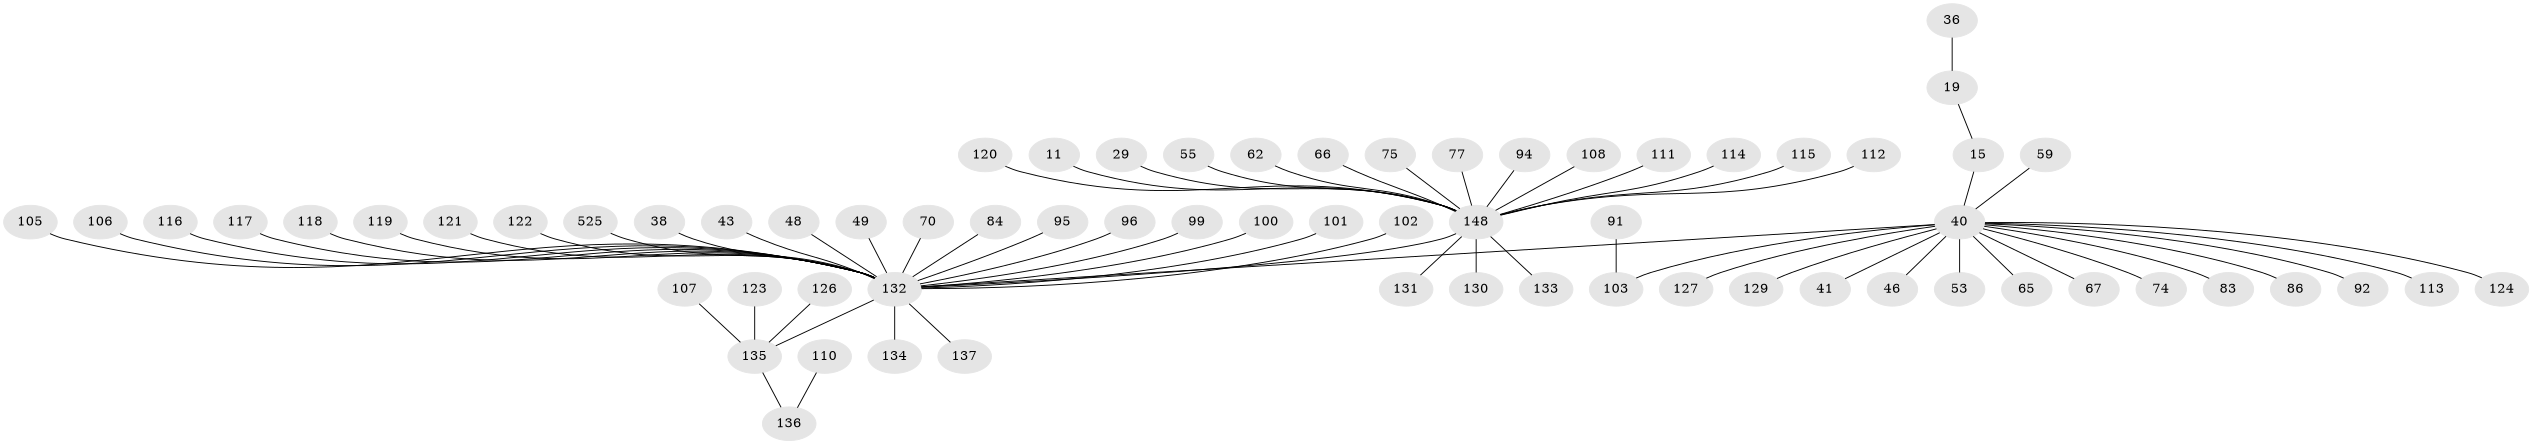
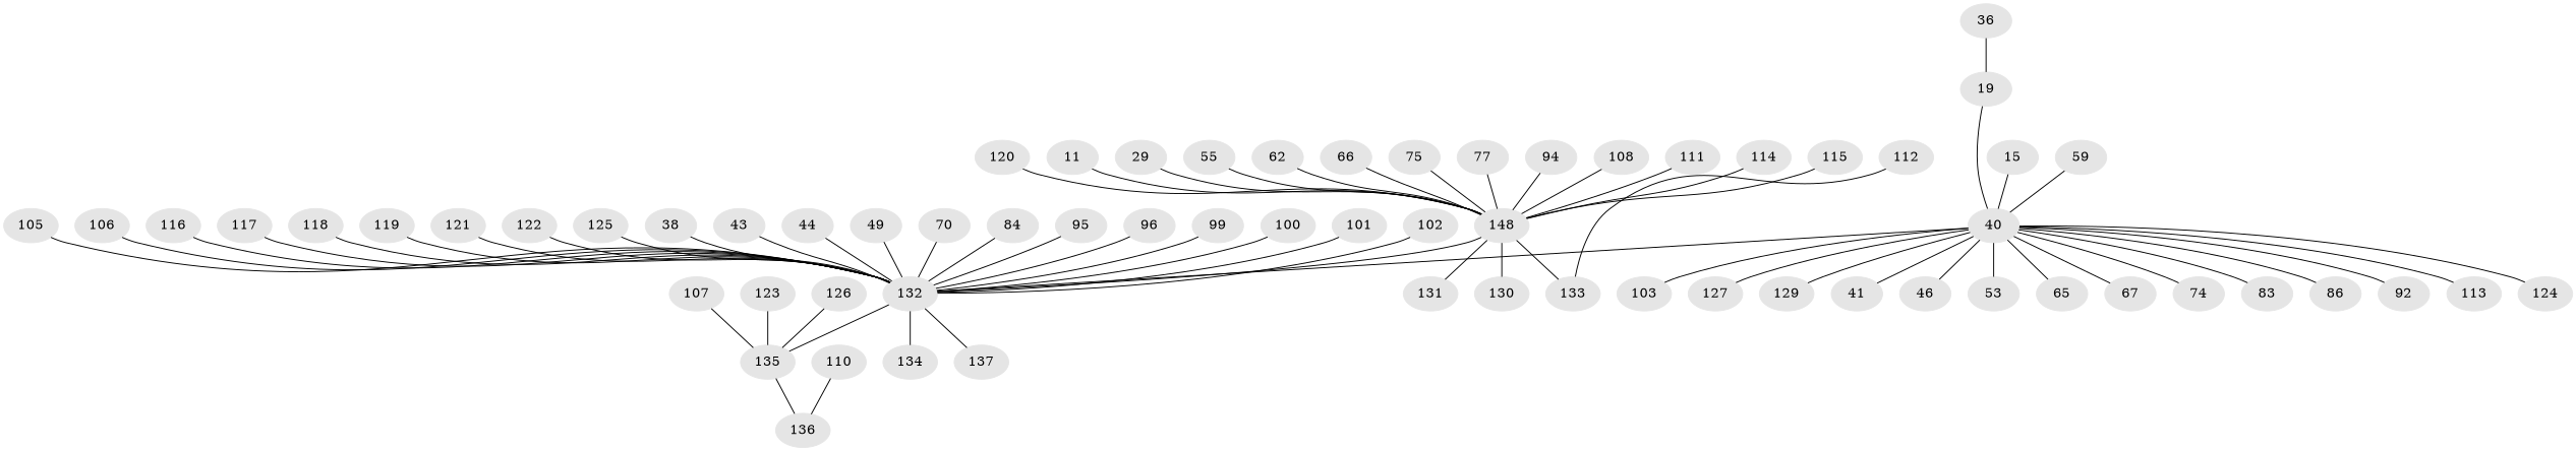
  graph {
    fontname="DejaVu Serif"
    node [color=gray90 fontname="DejaVu Serif" style=filled]
    edge [fontname="DejaVu Serif"]
    n1 [label=148 super="+3+7+37+109"]
    132 [super="+22"]
    130 [super="+81"]
    131 [super="+78"]
    133
    11
    40 [super="+1+9+31"]
    41
    46
    53
    65
    67 [super="+10"]
    74
    83 [super="+76"]
    86
    92
    103 [super="+26+89"]
    113
    124
    127 [super="+80+98"]
    129 [super="+34+42"]
    15
    19
    29
    36 [super="+21"]
    135 [super="+16+8+20+69+44+56+57+59+61+63+87+88+93+104"]
    134
    137 [super="+58"]
    38
    n30 [label=59]
    43
-   48
+   48 [label=44]
    49
    55
    62 [super="+60"]
    66 [super="+52"]
    70
    75
    77
    84
-   91
    94
    95
    96 [super="+30"]
    99 [super="+35"]
    100 [super="+17+68"]
    101
    102
    105
    106
    136
    107
    108 [super="+51+71"]
    110
    111 [super="+97"]
    112
    114
    115
    116
    117
    118
    119
    120 [super="+18"]
    121
    122
    123
-   125 [label=525]
+   125
    126
    n1 -- 132 [weight=3]
    n1 -- 130
    n1 -- 131
    n1 -- 133
    132 -- 135
    132 -- 134
    132 -- 137
    11 -- n1
    40 -- 132 [weight=2]
    40 -- 41
    40 -- 46
    40 -- 53
    40 -- 65
    40 -- 67
    40 -- 74
    40 -- 83
    40 -- 86
    40 -- 92
    40 -- 103 [weight=2]
    40 -- 113
    40 -- 124
    40 -- 127 [weight=2]
    40 -- 129
    15 -- 40
-   19 -- 15
+   19 -- 40
    29 -- n1
    36 -- 19
    135 -- 136
    38 -- 132
    n30 -- 40
    43 -- 132
    48 -- 132
    49 -- 132
    55 -- n1
    62 -- n1
    66 -- n1
    70 -- 132
    75 -- n1
    77 -- n1
    84 -- 132
-   91 -- 103
    94 -- n1
    95 -- 132
    96 -- 132
    99 -- 132
    100 -- 132
    101 -- 132
    102 -- 132
    105 -- 132
    106 -- 132
    107 -- 135
    108 -- n1
    110 -- 136
    111 -- n1
-   112 -- n1
+   112 -- 133
    114 -- n1
    115 -- n1
    116 -- 132
    117 -- 132
    118 -- 132
    119 -- 132
    120 -- n1
    121 -- 132
    122 -- 132
    123 -- 135
    125 -- 132
    126 -- 135
  }
